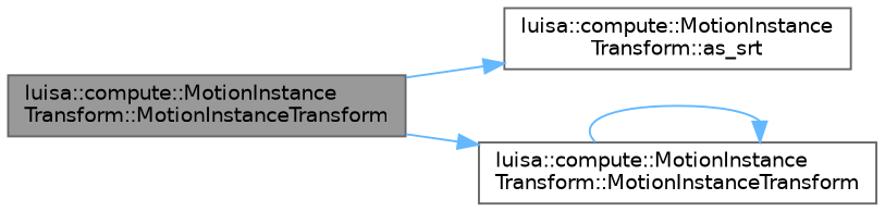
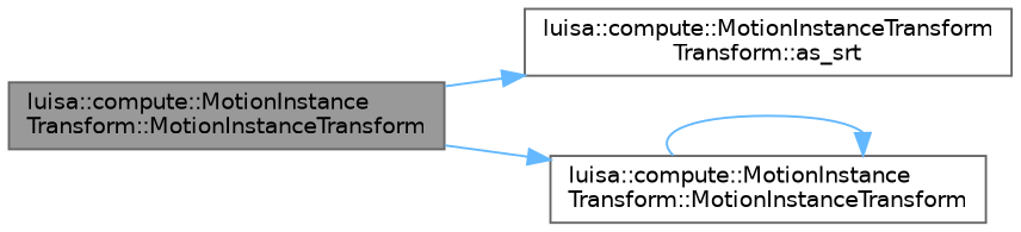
  digraph {
    rankdir=LR
    node [color=grey40 fillcolor=white fontname=Helvetica fontsize=10 shape=box style=filled]
    edge [color=steelblue1 fontname=Helvetica fontsize=10 labelfontname=Helvetica labelfontsize=10 style=solid]
    n1 [color=gray40 fillcolor=grey60 fontcolor=black height=0.2 label="luisa::compute::MotionInstance\lTransform::MotionInstanceTransform" width=0.4]
-   n2 [height=0.2 label="luisa::compute::MotionInstance\lTransform::as_srt" width=0.4]
+   n2 [height=0.2 label="luisa::compute::MotionInstanceTransform\lTransform::as_srt" width=0.4]
    n3 [height=0.2 label="luisa::compute::MotionInstance\lTransform::MotionInstanceTransform" width=0.4]
    n1 -> n2
    n1 -> n3
    n3 -> n3
  }
